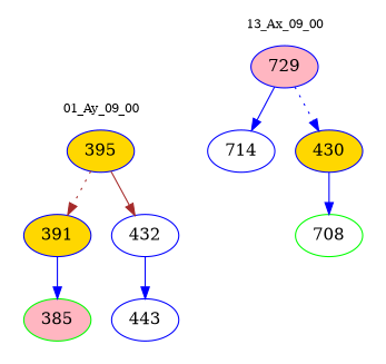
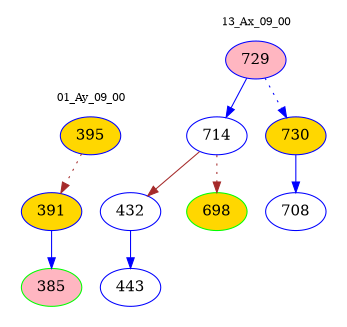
  digraph {
    node [color=blue fillcolor=gold style=filled]
    edge [color=blue style=solid]
    n1 [label=395]
    n2 [label=391]
    n3 [fillcolor=white label=432]
    n4 [color=green fillcolor=lightpink label=385]
    n5 [fillcolor=white label=443]
    n6 [fillcolor=lightpink label=729]
    n7 [fillcolor=white label=714]
-   n8 [label=430]
-   n10 [color=green fillcolor=white label=708]
+   n8 [label=730]
+   n9 [color=green label=698]
+   n10 [fillcolor=white label=708]
    subgraph cluster_1 {
      color=white
      fontsize=10
      label="01_Ay_09_00"
      n1
      n2
      n3
      n4
      n5
    }
    subgraph cluster_2 {
      color=white
      fontsize=10
      label="13_Ax_09_00"
      n6
      n7
      n8
+     n9
      n10
    }
    n1 -> n2 [color=brown style=dotted]
-   n1 -> n3 [color=brown]
+   n7 -> n3 [color=brown]
    n2 -> n4
    n3 -> n5
    n6 -> n7
    n6 -> n8 [style=dotted]
+   n7 -> n9 [color=brown style=dotted]
    n8 -> n10
  }
